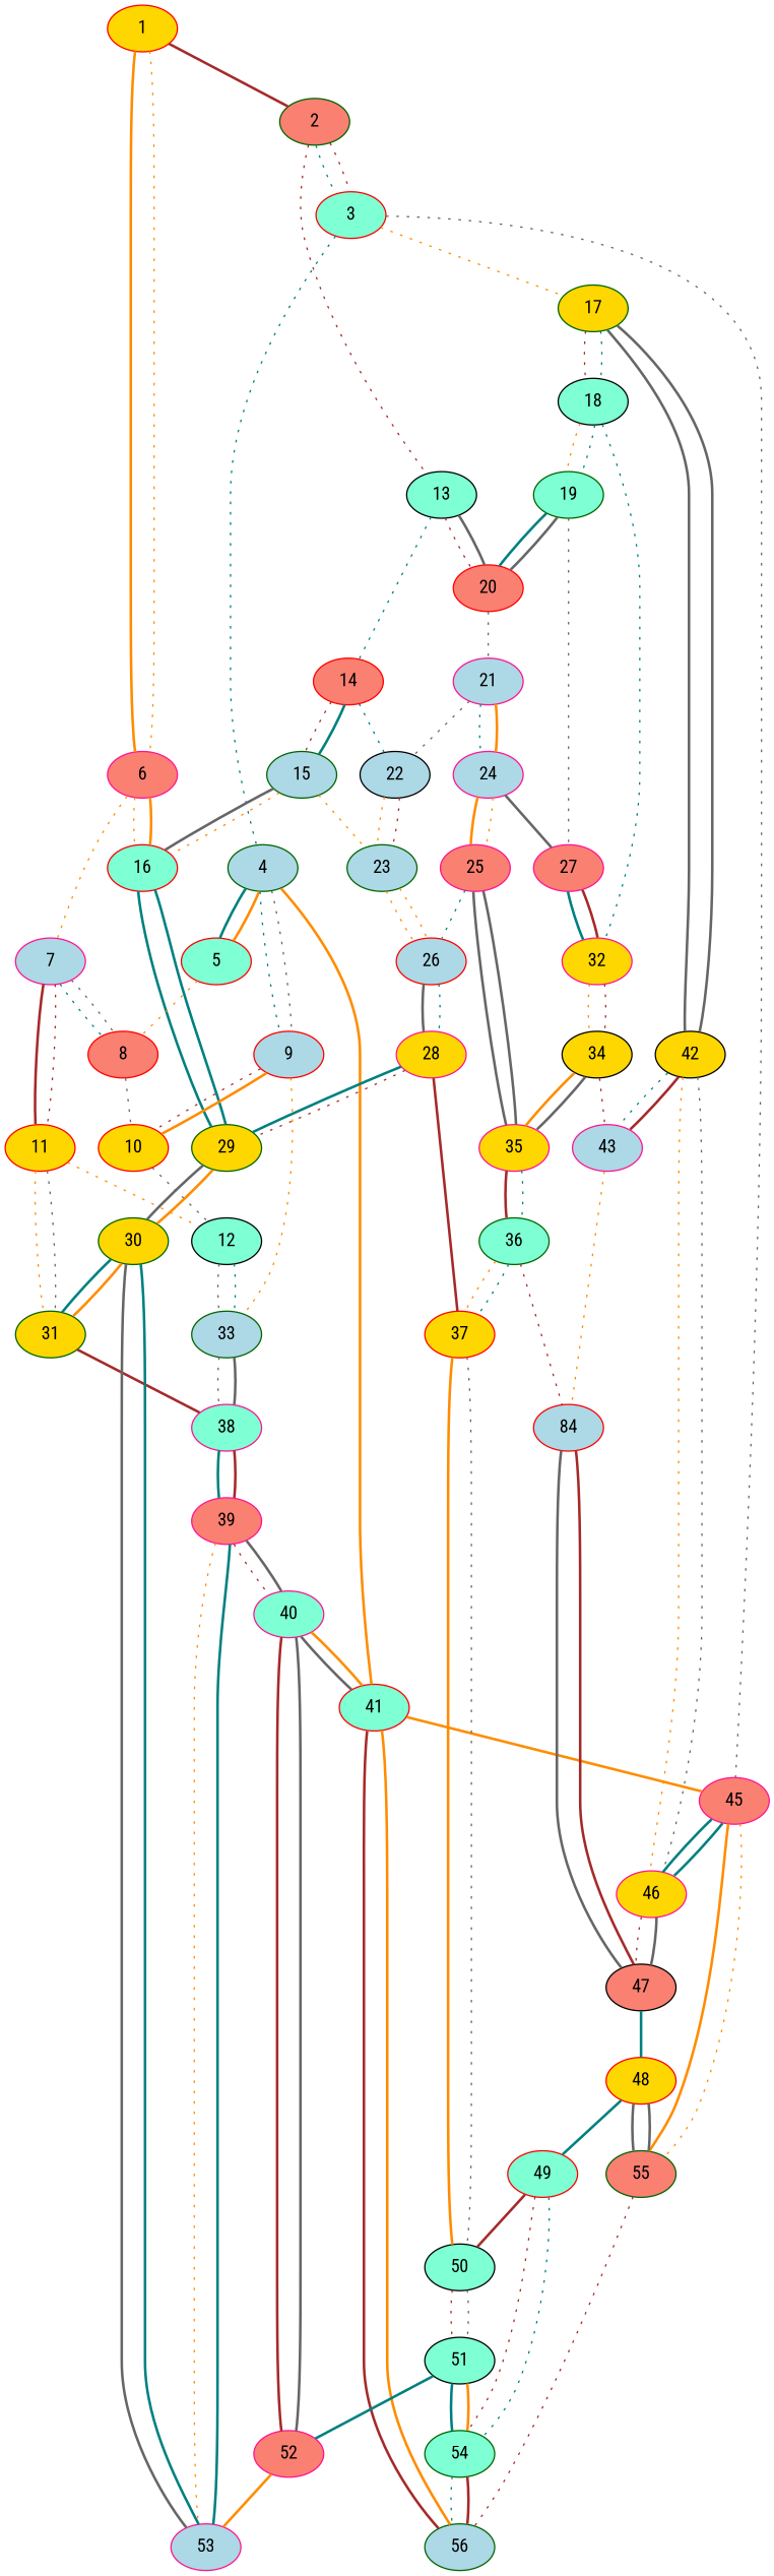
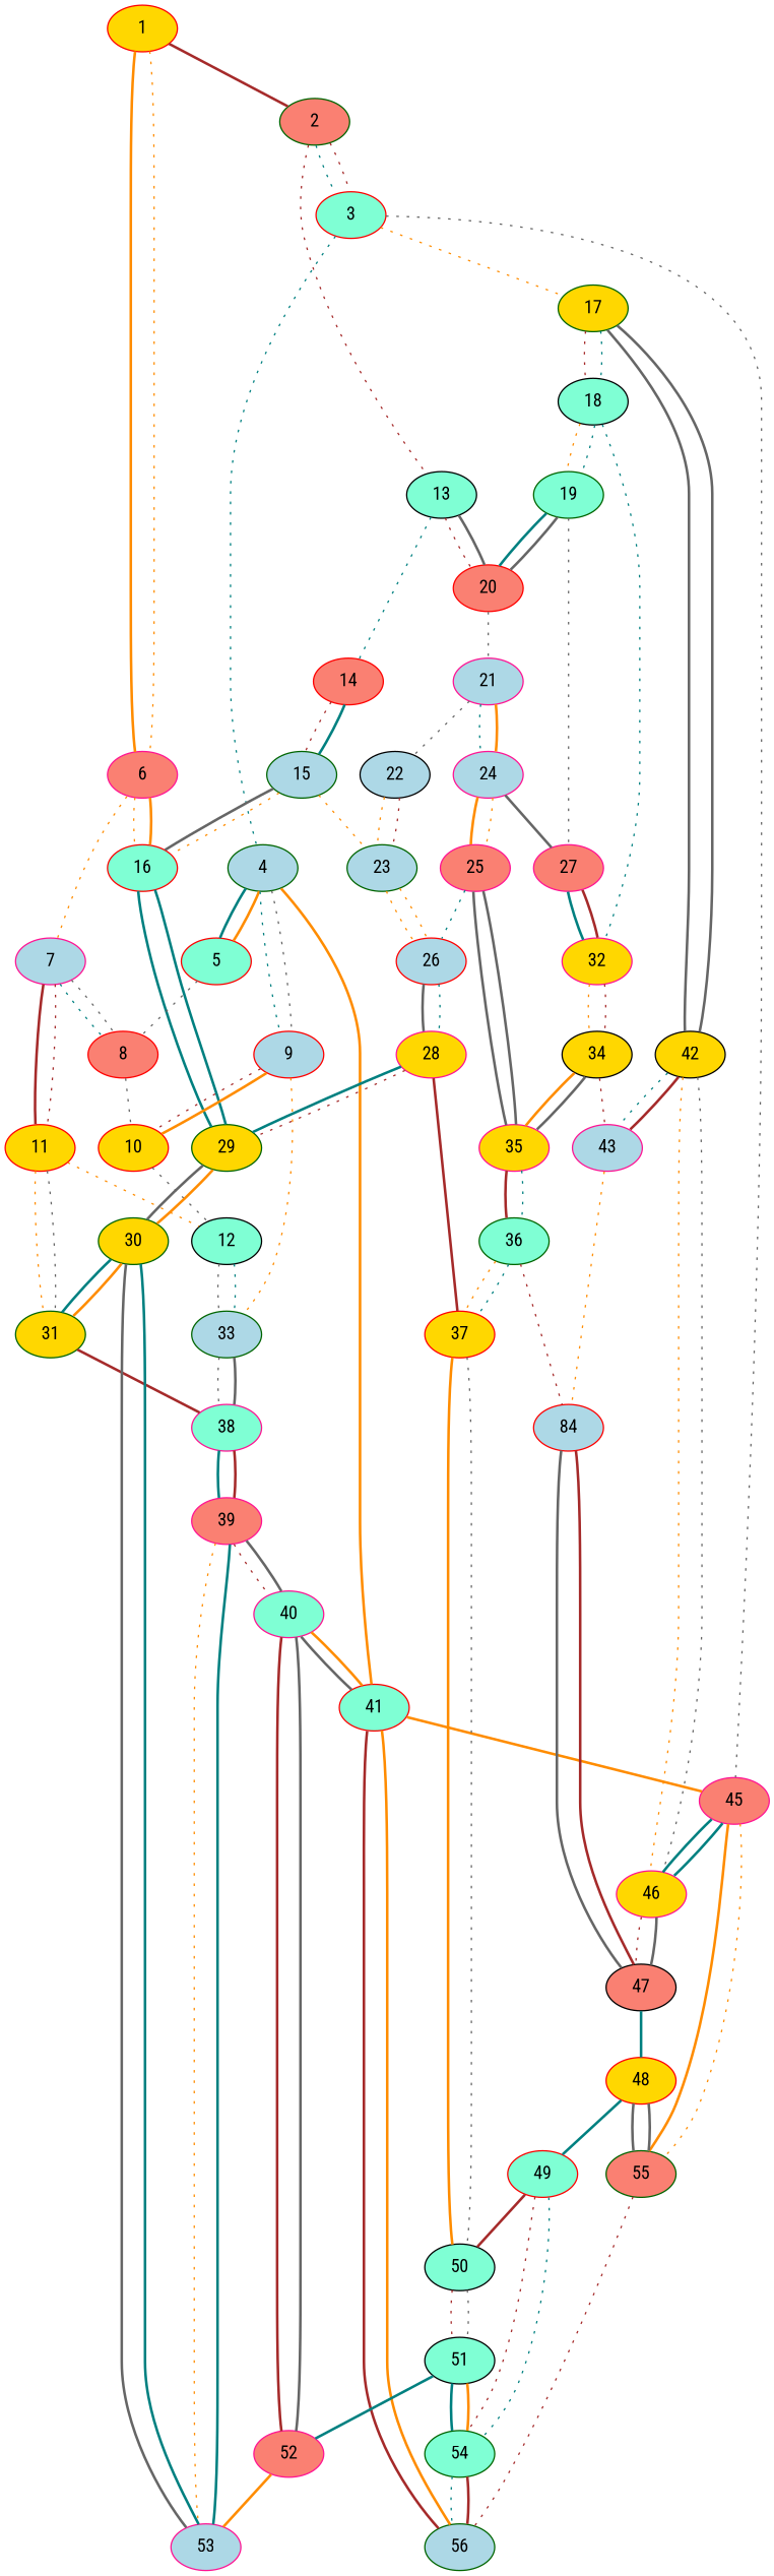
  graph {
    fontname="Roboto Condensed"
    node [color=deeppink fillcolor=gold fontname="Roboto Condensed" style=filled]
    edge [color=darkorange fontname="Roboto Condensed" style=dotted]
    2 [color=darkgreen fillcolor=salmon]
    1 [color=red]
    6 [fillcolor=salmon]
    3 [color=red fillcolor=aquamarine]
    13 [color=black fillcolor=aquamarine]
    7 [fillcolor=lightblue]
    16 [color=red fillcolor=aquamarine]
    4 [color=darkgreen fillcolor=lightblue]
    17 [color=darkgreen]
    45 [fillcolor=salmon]
    14 [color=red fillcolor=salmon]
    20 [color=red fillcolor=salmon]
    5 [color=red fillcolor=aquamarine]
    9 [color=red fillcolor=lightblue]
    41 [color=red fillcolor=aquamarine]
    18 [color=black fillcolor=aquamarine]
    42 [color=black]
    46
    55 [color=darkgreen fillcolor=salmon]
    8 [color=red fillcolor=salmon]
    10 [color=red]
    33 [color=darkgreen fillcolor=lightblue]
    56 [color=darkgreen fillcolor=lightblue]
    11 [color=red]
    29 [color=darkgreen]
    12 [color=black fillcolor=aquamarine]
    31 [color=darkgreen]
    38 [fillcolor=aquamarine]
    15 [color=darkgreen fillcolor=lightblue]
    22 [color=black fillcolor=lightblue]
    21 [fillcolor=lightblue]
    23 [color=darkgreen fillcolor=lightblue]
    26 [color=red fillcolor=lightblue]
    30 [color=darkgreen]
    19 [color=darkgreen fillcolor=aquamarine]
    32
    43 [fillcolor=lightblue]
    27 [fillcolor=salmon]
    34 [color=black]
    24 [fillcolor=lightblue]
    25 [fillcolor=salmon]
    28
    35
    36 [color=darkgreen fillcolor=aquamarine]
    37 [color=red]
    50 [color=black fillcolor=aquamarine]
    53 [fillcolor=lightblue]
    39 [fillcolor=salmon]
    n49 [color=red fillcolor=lightblue label=84]
    47 [color=black fillcolor=salmon]
    51 [color=black fillcolor=aquamarine]
    40 [fillcolor=aquamarine]
    52 [fillcolor=salmon]
    48 [color=red]
    49 [color=red fillcolor=aquamarine]
    54 [color=darkgreen fillcolor=aquamarine]
    2 -- 3 [color=teal]
    2 -- 3 [color=brown]
    2 -- 13 [color=brown]
    1 -- 2 [color=brown style=bold]
    1 -- 6 [style=bold]
    1 -- 6
    6 -- 7
    6 -- 16
    6 -- 16 [style=bold]
    3 -- 4 [color=teal]
    3 -- 17
    3 -- 45 [color=gray40]
    13 -- 14 [color=teal]
    13 -- 20 [color=brown]
    13 -- 20 [color=gray40 style=bold]
    7 -- 8 [color=teal]
    7 -- 8 [color=gray40]
    7 -- 11 [color=brown style=bold]
    7 -- 11 [color=brown]
    16 -- 29 [color=teal style=bold]
    16 -- 29 [color=teal style=bold]
    4 -- 5 [color=teal style=bold]
    4 -- 5 [style=bold]
    4 -- 9 [color=teal]
    4 -- 9 [color=gray40]
    4 -- 41 [style=bold]
    17 -- 18 [color=brown]
    17 -- 18 [color=teal]
    17 -- 42 [color=gray40 style=bold]
    17 -- 42 [color=gray40 style=bold]
    45 -- 46 [color=teal style=bold]
    45 -- 46 [color=teal style=bold]
    45 -- 55 [style=bold]
    45 -- 55
    14 -- 15 [color=brown]
    14 -- 15 [color=teal style=bold]
-   14 -- 22 [color=teal]
    20 -- 21 [color=gray40]
-   5 -- 8
+   5 -- 8 [color=gray40]
    9 -- 10 [color=brown]
    9 -- 10 [style=bold]
    9 -- 33
    41 -- 45 [style=bold]
    41 -- 56 [color=brown style=bold]
    41 -- 56 [style=bold]
    18 -- 19
    18 -- 19 [color=teal]
    18 -- 32 [color=teal]
    42 -- 46
    42 -- 46 [color=gray40]
    42 -- 43 [color=teal]
    42 -- 43 [color=brown style=bold]
    46 -- 47 [color=brown]
    46 -- 47 [color=gray40 style=bold]
    55 -- 56 [color=brown]
    8 -- 10 [color=gray40]
    10 -- 12 [color=gray40]
    33 -- 38 [color=gray40]
    33 -- 38 [color=gray40 style=bold]
    11 -- 12
    11 -- 31
    11 -- 31 [color=gray40]
    29 -- 30 [color=gray40 style=bold]
    29 -- 30 [style=bold]
    12 -- 33 [color=gray40]
    12 -- 33 [color=teal]
    31 -- 38 [color=brown style=bold]
    38 -- 39 [color=teal style=bold]
    38 -- 39 [color=brown style=bold]
    15 -- 16 [color=gray40 style=bold]
    15 -- 16
    15 -- 23
    22 -- 23
    22 -- 23 [color=brown]
    21 -- 22 [color=gray40]
    21 -- 24 [color=teal]
    21 -- 24 [style=bold]
    23 -- 26
    23 -- 26
    26 -- 28 [color=gray40 style=bold]
    26 -- 28 [color=teal]
    30 -- 31 [color=teal style=bold]
    30 -- 31 [style=bold]
    30 -- 53 [color=gray40 style=bold]
    30 -- 53 [color=teal style=bold]
    19 -- 20 [color=teal style=bold]
    19 -- 20 [color=gray40 style=bold]
    19 -- 27 [color=gray40]
    32 -- 34
    32 -- 34 [color=brown]
    43 -- n49
    27 -- 32 [color=teal style=bold]
    27 -- 32 [color=brown style=bold]
    34 -- 43 [color=brown]
    34 -- 35 [style=bold]
    34 -- 35 [color=gray40 style=bold]
    24 -- 27 [color=gray40 style=bold]
    24 -- 25 [style=bold]
    24 -- 25
    25 -- 26 [color=teal]
    25 -- 35 [color=gray40 style=bold]
    25 -- 35 [color=gray40 style=bold]
    28 -- 29 [color=teal style=bold]
    28 -- 29 [color=brown]
    28 -- 37 [color=brown style=bold]
    35 -- 36 [color=brown style=bold]
    35 -- 36 [color=teal]
    36 -- 37
    36 -- 37 [color=teal]
    36 -- n49 [color=brown]
    37 -- 50 [style=bold]
    37 -- 50 [color=gray40]
    50 -- 51 [color=brown]
    50 -- 51 [color=gray40]
    39 -- 53
    39 -- 53 [color=teal style=bold]
    39 -- 40 [color=brown]
    39 -- 40 [color=gray40 style=bold]
    n49 -- 47 [color=gray40 style=bold]
    n49 -- 47 [color=brown style=bold]
    47 -- 48 [color=teal style=bold]
    51 -- 52 [color=teal style=bold]
    51 -- 54 [color=teal style=bold]
    51 -- 54 [style=bold]
    40 -- 41 [color=gray40 style=bold]
    40 -- 41 [style=bold]
    40 -- 52 [color=brown style=bold]
    40 -- 52 [color=gray40 style=bold]
    52 -- 53 [style=bold]
    48 -- 55 [color=gray40 style=bold]
    48 -- 55 [color=gray40 style=bold]
    48 -- 49 [color=teal style=bold]
    49 -- 50 [color=brown style=bold]
    49 -- 54 [color=brown]
    49 -- 54 [color=teal]
    54 -- 56 [color=teal]
    54 -- 56 [color=brown style=bold]
  }
